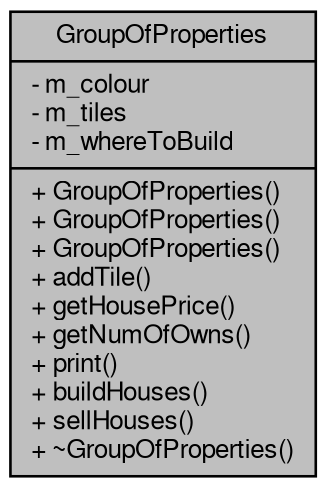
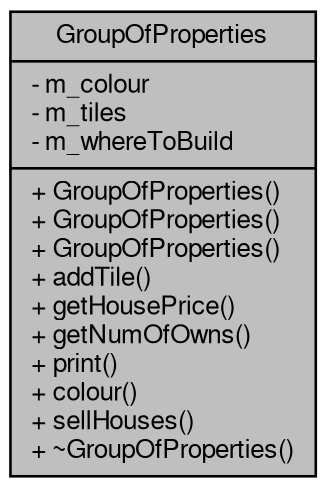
  digraph {
-   n1 [color=black fillcolor=grey75 fontcolor=black fontname=FreeSans fontsize=10 height=0.2 label="{GroupOfProperties\n|- m_colour\l- m_tiles\l- m_whereToBuild\l|+ GroupOfProperties()\l+ GroupOfProperties()\l+ GroupOfProperties()\l+ addTile()\l+ getHousePrice()\l+ getNumOfOwns()\l+ print()\l+ buildHouses()\l+ sellHouses()\l+ ~GroupOfProperties()\l}" shape=record style=filled width=0.4]
+   n1 [color=black fillcolor=grey75 fontcolor=black fontname=FreeSans fontsize=10 height=0.2 label="{GroupOfProperties\n|- m_colour\l- m_tiles\l- m_whereToBuild\l|+ GroupOfProperties()\l+ GroupOfProperties()\l+ GroupOfProperties()\l+ addTile()\l+ getHousePrice()\l+ getNumOfOwns()\l+ print()\l+ colour()\l+ sellHouses()\l+ ~GroupOfProperties()\l}" shape=record style=filled width=0.4]
  }
